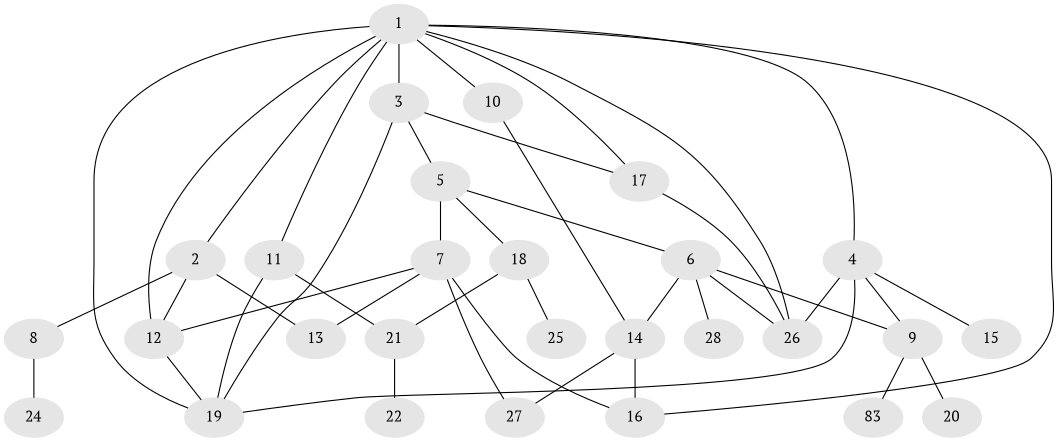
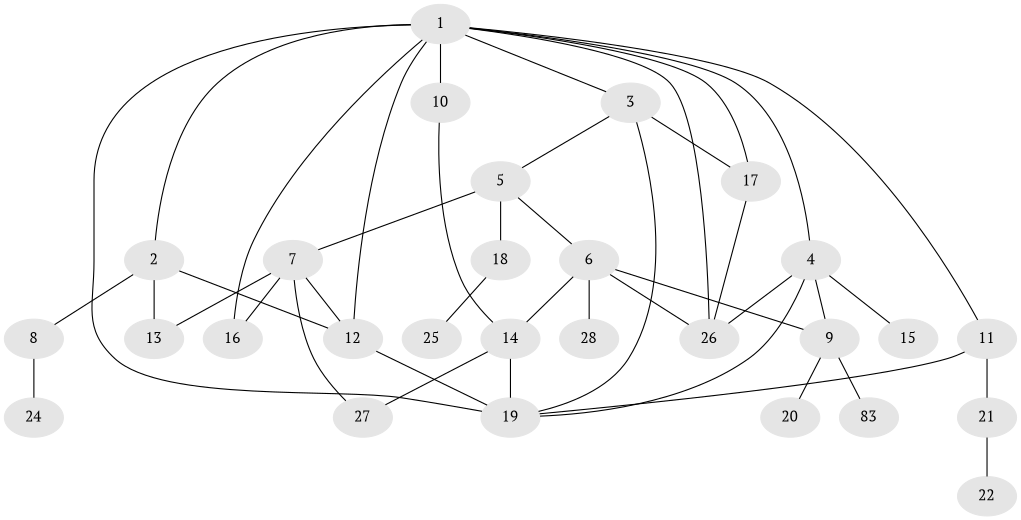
  graph {
    fontname="PT Serif"
    node [color=gray90 fontname="PT Serif" style=filled]
    edge [fontname="PT Serif" weight=1.0]
    1
    2
    3
    4
    10
    11
    12
    16
    17
    19
    26
    8
    13
    5
    9
    15
    6
    14
    28
    21
    24
    7
    18
    20
    n25 [label=83]
    27
    25
    22
    1 -- 2
    1 -- 3
    1 -- 4
    1 -- 10
    1 -- 11
    1 -- 12
    1 -- 16
    1 -- 17
    1 -- 19 [weight=2.0]
    1 -- 26
    2 -- 12
    2 -- 8 [weight=2.0]
    2 -- 13
    3 -- 17
    3 -- 19 [weight=2.0]
    3 -- 5
    4 -- 19
    4 -- 26
    4 -- 9
    4 -- 15
    10 -- 14
    11 -- 19 [weight=2.0]
    11 -- 21
    12 -- 19 [weight=2.0]
    17 -- 26
    8 -- 24
    5 -- 6
    5 -- 7 [weight=2.0]
    5 -- 18
    9 -- 20
    9 -- n25
    6 -- 26
    6 -- 9 [weight=2.0]
    6 -- 14
    6 -- 28
-   14 -- 16 [weight=3.0]
+   14 -- 19 [weight=3.0]
    14 -- 27
    21 -- 22
    7 -- 12
    7 -- 16 [weight=2.0]
    7 -- 13
    7 -- 27
-   18 -- 21
    18 -- 25
  }
